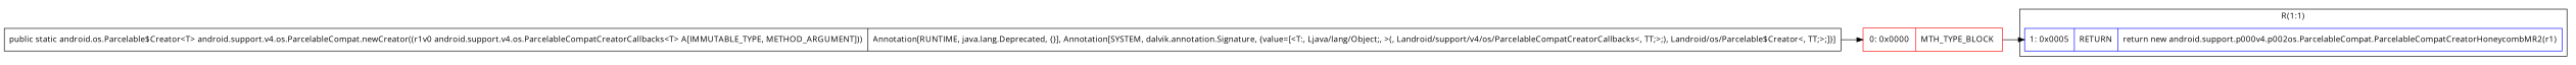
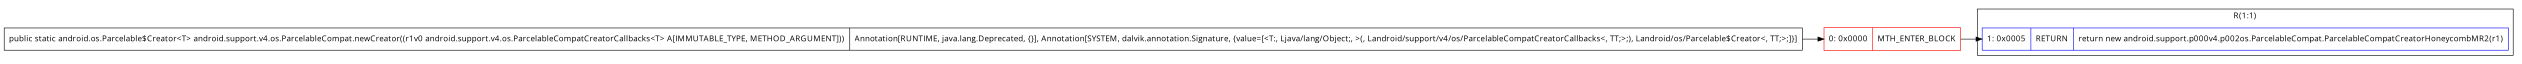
  digraph {
    rankdir=LR
    fontname="Open Sans"
    node [shape=record fontname="Open Sans"]
    edge [fontname="Open Sans"]
    n1 [color=blue label="{1\:\ 0x0005|RETURN\l|return new android.support.p000v4.p002os.ParcelableCompat.ParcelableCompatCreatorHoneycombMR2(r1)\l}"]
-   n2 [color=red label="{0\:\ 0x0000|MTH_TYPE_BLOCK\l}"]
+   n2 [color=red label="{0\:\ 0x0000|MTH_ENTER_BLOCK\l}"]
    n3 [label="{public static android.os.Parcelable$Creator\<T\> android.support.v4.os.ParcelableCompat.newCreator((r1v0 android.support.v4.os.ParcelableCompatCreatorCallbacks\<T\> A[IMMUTABLE_TYPE, METHOD_ARGUMENT]))  | Annotation[RUNTIME, java.lang.Deprecated, \{\}], Annotation[SYSTEM, dalvik.annotation.Signature, \{value=[\<T:, Ljava\/lang\/Object;, \>(, Landroid\/support\/v4\/os\/ParcelableCompatCreatorCallbacks\<, TT;\>;), Landroid\/os\/Parcelable$Creator\<, TT;\>;]\}]\l}"]
    subgraph cluster_1 {
      label="R(1:1)"
      n1
    }
    n2 -> n1
    n3 -> n2
  }
